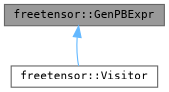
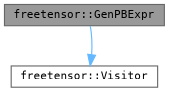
  digraph {
    fontname="DejaVu Sans Mono"
    node [color=gray40 fontname="DejaVu Sans Mono" fontsize=10 shape=box style=filled]
    n1 [fillcolor=grey60 fontcolor=black height=0.2 label="freetensor::GenPBExpr" width=0.4]
    n2 [fillcolor=white height=0.2 label="freetensor::Visitor" width=0.4]
-   n1 -> n2 [color=steelblue1 dir=back fontname="DejaVu Sans Mono" fontsize=10 labelfontname=Helvetica labelfontsize=10 style=solid]
+   n2 -> n1 [color=steelblue1 dir=back fontname="DejaVu Sans Mono" fontsize=10 labelfontname=Helvetica labelfontsize=10 style=solid]
  }
